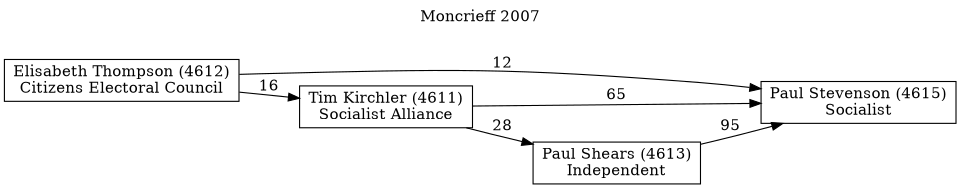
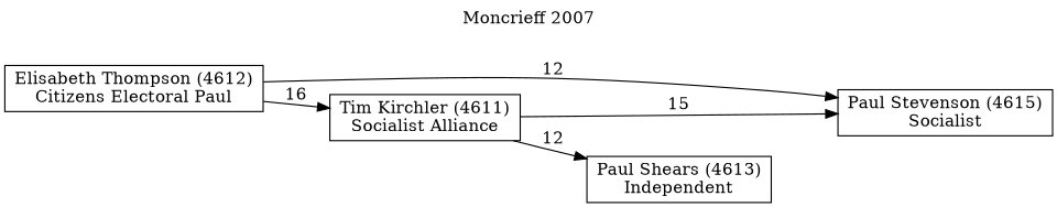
  digraph {
    label="Moncrieff 2007"
    labelloc=t
    mclimit=2
    rankdir=LR
    node [shape=box]
    n1 [label="Paul Stevenson (4615)\nSocialist"]
    n2 [label="Paul Shears (4613)\nIndependent"]
    n3 [label="Tim Kirchler (4611)\nSocialist Alliance"]
-   n4 [label="Elisabeth Thompson (4612)\nCitizens Electoral Council"]
-   n2 -> n1 [label=95]
-   n3 -> n1 [label=65]
-   n3 -> n2 [label=28]
+   n4 [label="Elisabeth Thompson (4612)\nCitizens Electoral Paul"]
+   n3 -> n1 [label=15]
+   n3 -> n2 [label=12]
    n4 -> n1 [label=12]
    n4 -> n3 [label=16]
  }
